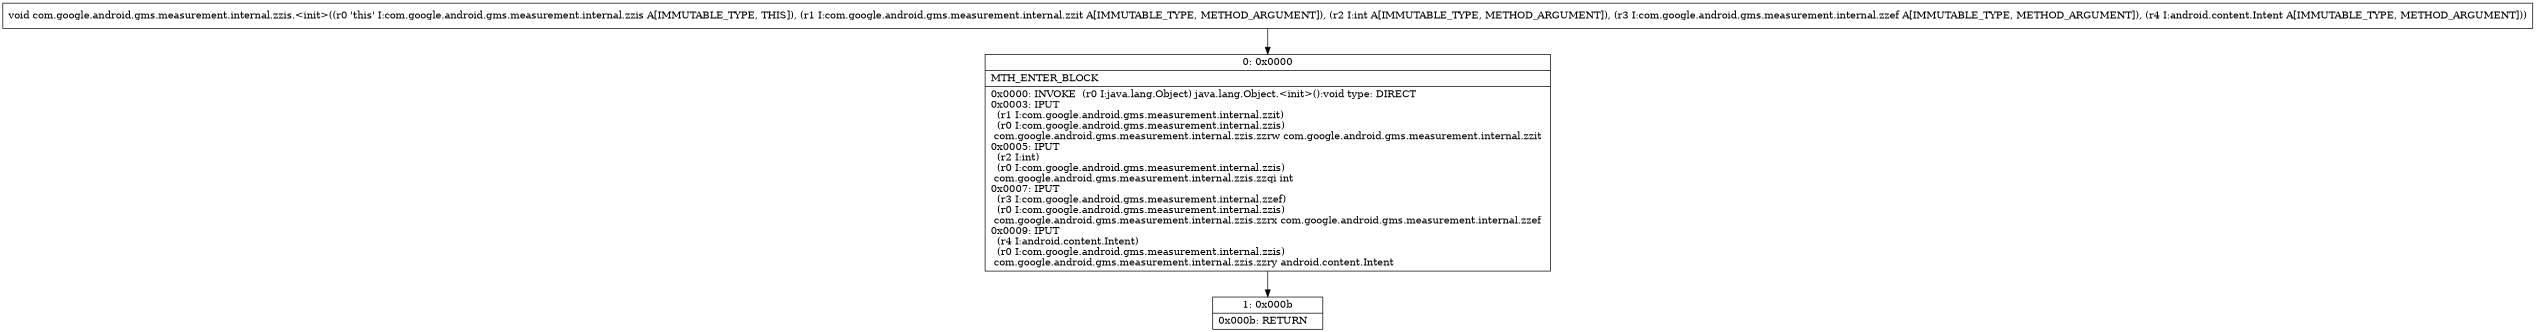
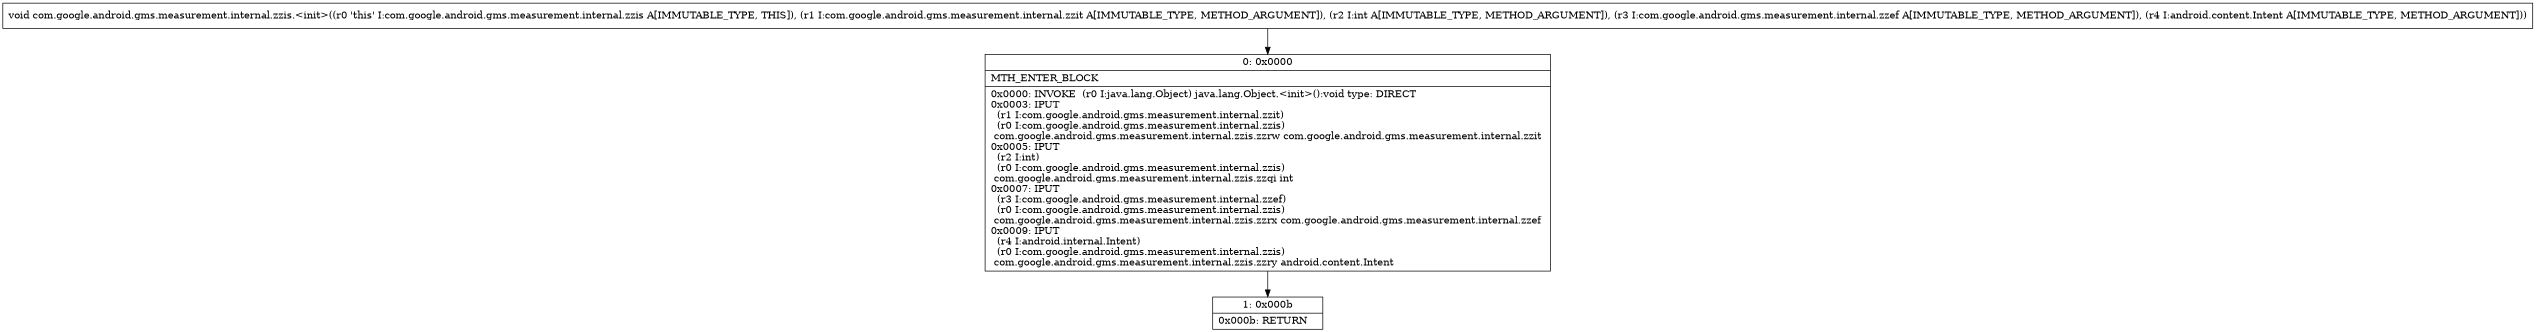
  digraph {
    node [shape=record]
-   n1 [label="{0\:\ 0x0000|MTH_ENTER_BLOCK\l|0x0000: INVOKE  (r0 I:java.lang.Object) java.lang.Object.\<init\>():void type: DIRECT \l0x0003: IPUT  \l  (r1 I:com.google.android.gms.measurement.internal.zzit)\l  (r0 I:com.google.android.gms.measurement.internal.zzis)\l com.google.android.gms.measurement.internal.zzis.zzrw com.google.android.gms.measurement.internal.zzit \l0x0005: IPUT  \l  (r2 I:int)\l  (r0 I:com.google.android.gms.measurement.internal.zzis)\l com.google.android.gms.measurement.internal.zzis.zzqi int \l0x0007: IPUT  \l  (r3 I:com.google.android.gms.measurement.internal.zzef)\l  (r0 I:com.google.android.gms.measurement.internal.zzis)\l com.google.android.gms.measurement.internal.zzis.zzrx com.google.android.gms.measurement.internal.zzef \l0x0009: IPUT  \l  (r4 I:android.content.Intent)\l  (r0 I:com.google.android.gms.measurement.internal.zzis)\l com.google.android.gms.measurement.internal.zzis.zzry android.content.Intent \l}"]
+   n1 [label="{0\:\ 0x0000|MTH_ENTER_BLOCK\l|0x0000: INVOKE  (r0 I:java.lang.Object) java.lang.Object.\<init\>():void type: DIRECT \l0x0003: IPUT  \l  (r1 I:com.google.android.gms.measurement.internal.zzit)\l  (r0 I:com.google.android.gms.measurement.internal.zzis)\l com.google.android.gms.measurement.internal.zzis.zzrw com.google.android.gms.measurement.internal.zzit \l0x0005: IPUT  \l  (r2 I:int)\l  (r0 I:com.google.android.gms.measurement.internal.zzis)\l com.google.android.gms.measurement.internal.zzis.zzqi int \l0x0007: IPUT  \l  (r3 I:com.google.android.gms.measurement.internal.zzef)\l  (r0 I:com.google.android.gms.measurement.internal.zzis)\l com.google.android.gms.measurement.internal.zzis.zzrx com.google.android.gms.measurement.internal.zzef \l0x0009: IPUT  \l  (r4 I:android.internal.Intent)\l  (r0 I:com.google.android.gms.measurement.internal.zzis)\l com.google.android.gms.measurement.internal.zzis.zzry android.content.Intent \l}"]
    n2 [label="{1\:\ 0x000b|0x000b: RETURN   \l}"]
    n3 [label="{void com.google.android.gms.measurement.internal.zzis.\<init\>((r0 'this' I:com.google.android.gms.measurement.internal.zzis A[IMMUTABLE_TYPE, THIS]), (r1 I:com.google.android.gms.measurement.internal.zzit A[IMMUTABLE_TYPE, METHOD_ARGUMENT]), (r2 I:int A[IMMUTABLE_TYPE, METHOD_ARGUMENT]), (r3 I:com.google.android.gms.measurement.internal.zzef A[IMMUTABLE_TYPE, METHOD_ARGUMENT]), (r4 I:android.content.Intent A[IMMUTABLE_TYPE, METHOD_ARGUMENT])) }"]
    n1 -> n2
    n3 -> n1
  }
